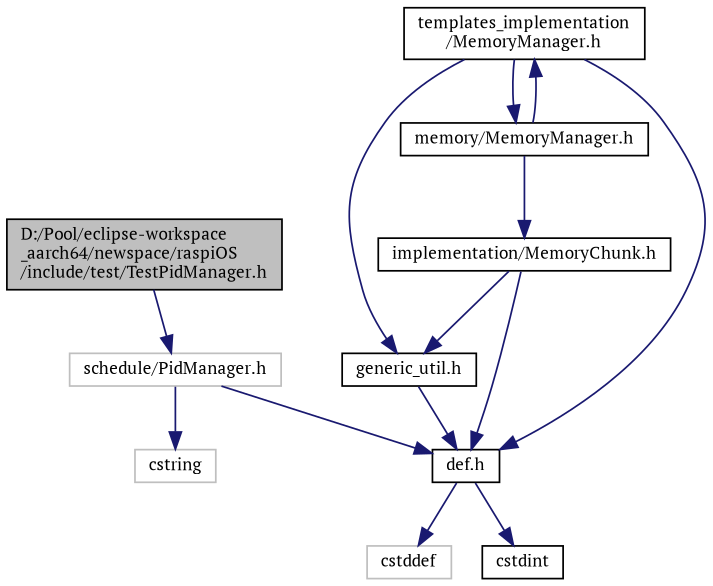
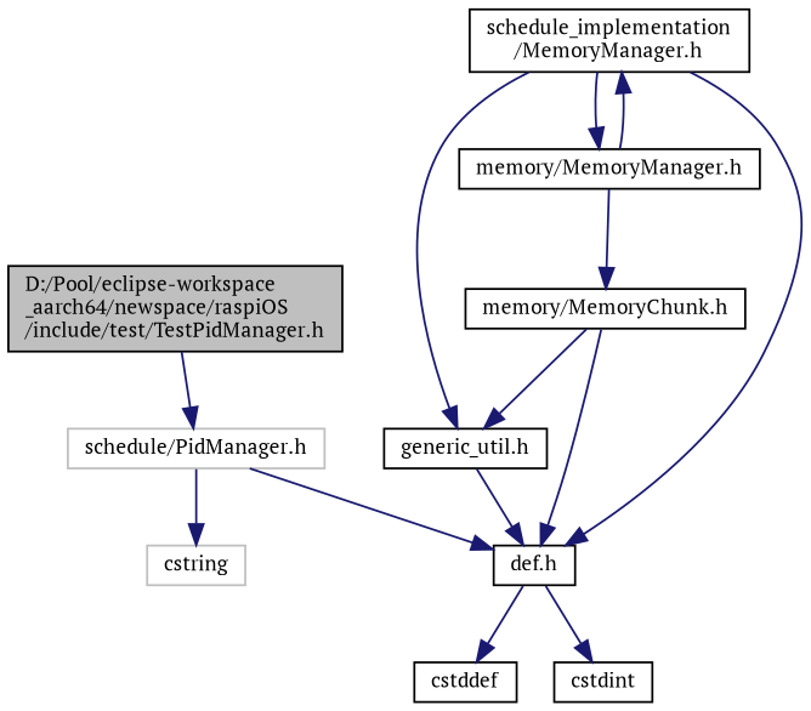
  digraph {
    fontname="PT Serif"
    node [color=black fillcolor=white fontname="PT Serif" fontsize=10 shape=record style=filled]
    edge [color=midnightblue fontname="PT Serif" fontsize=10 labelfontname=Helvetica labelfontsize=10 style=solid]
    n1 [fillcolor=grey75 fontcolor=black height=0.2 label="D:/Pool/eclipse-workspace\l_aarch64/newspace/raspiOS\l/include/test/TestPidManager.h" width=0.4]
    n2 [color=grey75 height=0.2 label="schedule/PidManager.h" width=0.4]
    n3 [height=0.2 label="def.h" width=0.4]
    n4 [color=grey75 height=0.2 label=cstring width=0.4]
-   n5 [color=grey75 height=0.2 label=cstddef width=0.4]
+   n5 [height=0.2 label=cstddef width=0.4]
    n6 [height=0.2 label=cstdint width=0.4]
    n7 [height=0.2 label="memory/MemoryManager.h" width=0.4]
-   n8 [height=0.2 label="implementation/MemoryChunk.h" width=0.4]
-   n9 [height=0.2 label="templates_implementation\l/MemoryManager.h" width=0.4]
+   n8 [height=0.2 label="memory/MemoryChunk.h" width=0.4]
+   n9 [height=0.2 label="schedule_implementation\l/MemoryManager.h" width=0.4]
    n10 [height=0.2 label="generic_util.h" width=0.4]
    n1 -> n2
    n2 -> n3
    n2 -> n4
    n3 -> n5
    n3 -> n6
    n7 -> n8
    n7 -> n9
    n8 -> n3
    n8 -> n10
    n9 -> n3
    n9 -> n7
    n9 -> n10
    n10 -> n3
  }
